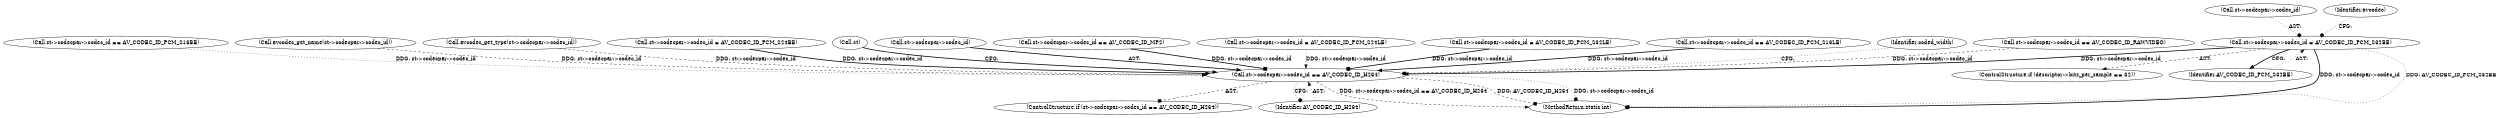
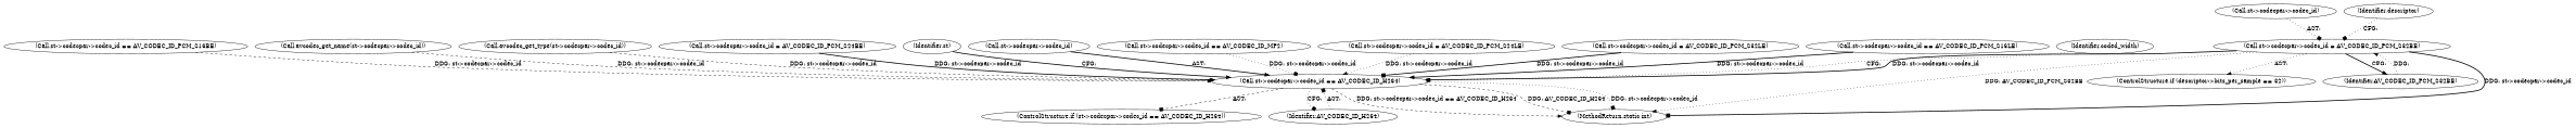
  digraph {
    edge [arrowhead=normal style=dotted]
    n1 [label="(Call,st->codecpar->codec_id = AV_CODEC_ID_PCM_S32BE)"]
    n2 [label="(Call,st->codecpar->codec_id == AV_CODEC_ID_H264)"]
    n3 [label="(ControlStructure,if (descriptor->bits_per_sample == 32))"]
    n4 [label="(Identifier,AV_CODEC_ID_PCM_S32BE)"]
    n5 [label="(MethodReturn,static int)"]
    n6 [label="(ControlStructure,if (st->codecpar->codec_id == AV_CODEC_ID_H264))"]
    n7 [label="(Identifier,AV_CODEC_ID_H264)"]
    n8 [label="(Call,st->codecpar->codec_id == AV_CODEC_ID_PCM_S16BE)"]
    n9 [label="(Call,avcodec_get_name(st->codecpar->codec_id))"]
    n10 [label="(Call,avcodec_get_type(st->codecpar->codec_id))"]
    n11 [label="(Call,st->codecpar->codec_id = AV_CODEC_ID_PCM_S24BE)"]
-   n12 [label="(Call,st)"]
+   n12 [label="(Identifier,st)"]
    n13 [label="(Call,st->codecpar->codec_id)"]
    n14 [label="(Call,st->codecpar->codec_id)"]
    n15 [label="(Call,st->codecpar->codec_id == AV_CODEC_ID_MP2)"]
-   n16 [label="(Identifier,avcodec)"]
+   n16 [label="(Identifier,descriptor)"]
    n17 [label="(Call,st->codecpar->codec_id = AV_CODEC_ID_PCM_S24LE)"]
    n18 [label="(Call,st->codecpar->codec_id = AV_CODEC_ID_PCM_S32LE)"]
    n19 [label="(Call,st->codecpar->codec_id == AV_CODEC_ID_PCM_S16LE)"]
    n20 [label="(Identifier,coded_width)"]
-   n21 [label="(Call,st->codecpar->codec_id == AV_CODEC_ID_RAWVIDEO)"]
    n1 -> n2 [label="DDG: st->codecpar->codec_id" style=bold]
-   n1 -> n3 [label="AST: " style=dashed]
+   n1 -> n3 [label="AST: "]
    n1 -> n4 [label="CFG: " style=bold]
    n1 -> n5 [arrowhead=box label="DDG: st->codecpar->codec_id" style=bold]
    n1 -> n5 [label="DDG: AV_CODEC_ID_PCM_S32BE"]
    n2 -> n5 [arrowhead=box label="DDG: AV_CODEC_ID_H264" style=dashed]
    n2 -> n5 [arrowhead=box label="DDG: st->codecpar->codec_id"]
    n2 -> n5 [label="DDG: st->codecpar->codec_id == AV_CODEC_ID_H264" style=dashed]
    n2 -> n6 [arrowhead=box label="AST: " style=dashed]
    n2 -> n7 [arrowhead=box label="CFG: "]
-   n4 -> n1 [label="AST: "]
-   n7 -> n2 [label="AST: "]
-   n8 -> n2 [label="DDG: st->codecpar->codec_id"]
+   n4 -> n1 [label="DDG: "]
+   n7 -> n2 [arrowhead=box label="AST: "]
+   n8 -> n2 [label="DDG: st->codecpar->codec_id" style=dashed]
    n9 -> n2 [label="DDG: st->codecpar->codec_id" style=dashed]
    n10 -> n2 [label="DDG: st->codecpar->codec_id" style=dashed]
    n11 -> n2 [label="DDG: st->codecpar->codec_id" style=bold]
    n12 -> n2 [label="CFG: " style=bold]
    n13 -> n2 [label="AST: " style=bold]
    n14 -> n1 [arrowhead=box label="AST: "]
-   n15 -> n2 [arrowhead=box label="DDG: st->codecpar->codec_id" style=bold]
+   n15 -> n2 [arrowhead=box label="DDG: st->codecpar->codec_id"]
    n16 -> n1 [arrowhead=box label="CFG: "]
    n17 -> n2 [label="DDG: st->codecpar->codec_id"]
    n18 -> n2 [arrowhead=box label="DDG: st->codecpar->codec_id" style=bold]
    n19 -> n2 [label="DDG: st->codecpar->codec_id" style=bold]
    n20 -> n2 [arrowhead=box label="CFG: "]
-   n21 -> n2 [label="DDG: st->codecpar->codec_id" style=dashed]
  }
